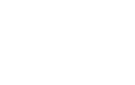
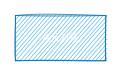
  <mxCell id="0" />
  <mxCell id="1" parent="0" />
+ <mxCell id="2" value="扽反对扽" style="rounded=0;whiteSpace=wrap;html=1;sketch=1;fillColor=#1ba1e2;fontColor=#ffffff;strokeColor=#006EAF;" vertex="1" parent="1"><mxGeometry x="20" y="20" width="120" height="60" as="geometry" /></mxCell>
